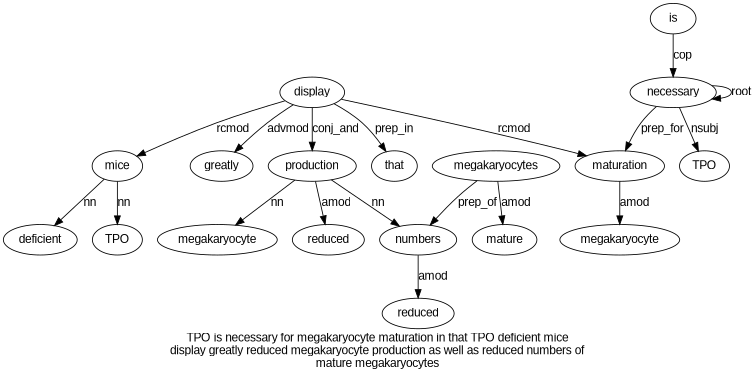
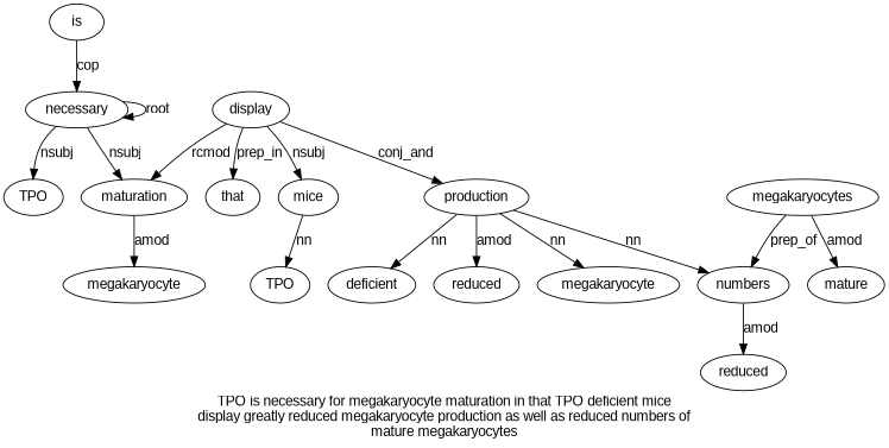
  digraph {
    fontname="Liberation Sans"
    label="TPO is necessary for megakaryocyte maturation in that TPO deficient mice\ndisplay greatly reduced megakaryocyte production as well as reduced numbers of\nmature megakaryocytes"
    node [fillcolor=white fontname="Liberation Sans" style=filled]
    edge [fontname="Liberation Sans"]
    n1 [label=necessary]
    n2 [label=TPO]
    n3 [label=maturation]
    n4 [label=is]
    n5 [label=megakaryocyte]
    n6 [label=display]
    n7 [label=that]
    n8 [label=mice]
-   n9 [label=greatly]
    n10 [label=production]
    n11 [label=TPO]
    n12 [label=deficient]
    n13 [label=reduced]
    n14 [label=megakaryocyte]
    n15 [label=numbers]
    n16 [label=reduced]
    n17 [label=megakaryocytes]
    n18 [label=mature]
    n1 -> n1 [label=root]
    n1 -> n2 [label=nsubj]
-   n1 -> n3 [label=prep_for]
+   n1 -> n3 [label=nsubj]
    n3 -> n5 [label=amod]
    n4 -> n1 [label=cop]
    n6 -> n3 [label=rcmod]
    n6 -> n7 [label=prep_in]
-   n6 -> n8 [label=rcmod]
-   n6 -> n9 [label=advmod]
+   n6 -> n8 [label=nsubj]
    n6 -> n10 [label=conj_and]
    n8 -> n11 [label=nn]
-   n8 -> n12 [label=nn]
+   n10 -> n12 [label=nn]
    n10 -> n13 [label=amod]
    n10 -> n14 [label=nn]
    n10 -> n15 [label=nn]
    n15 -> n16 [label=amod]
    n17 -> n15 [label=prep_of]
    n17 -> n18 [label=amod]
  }
